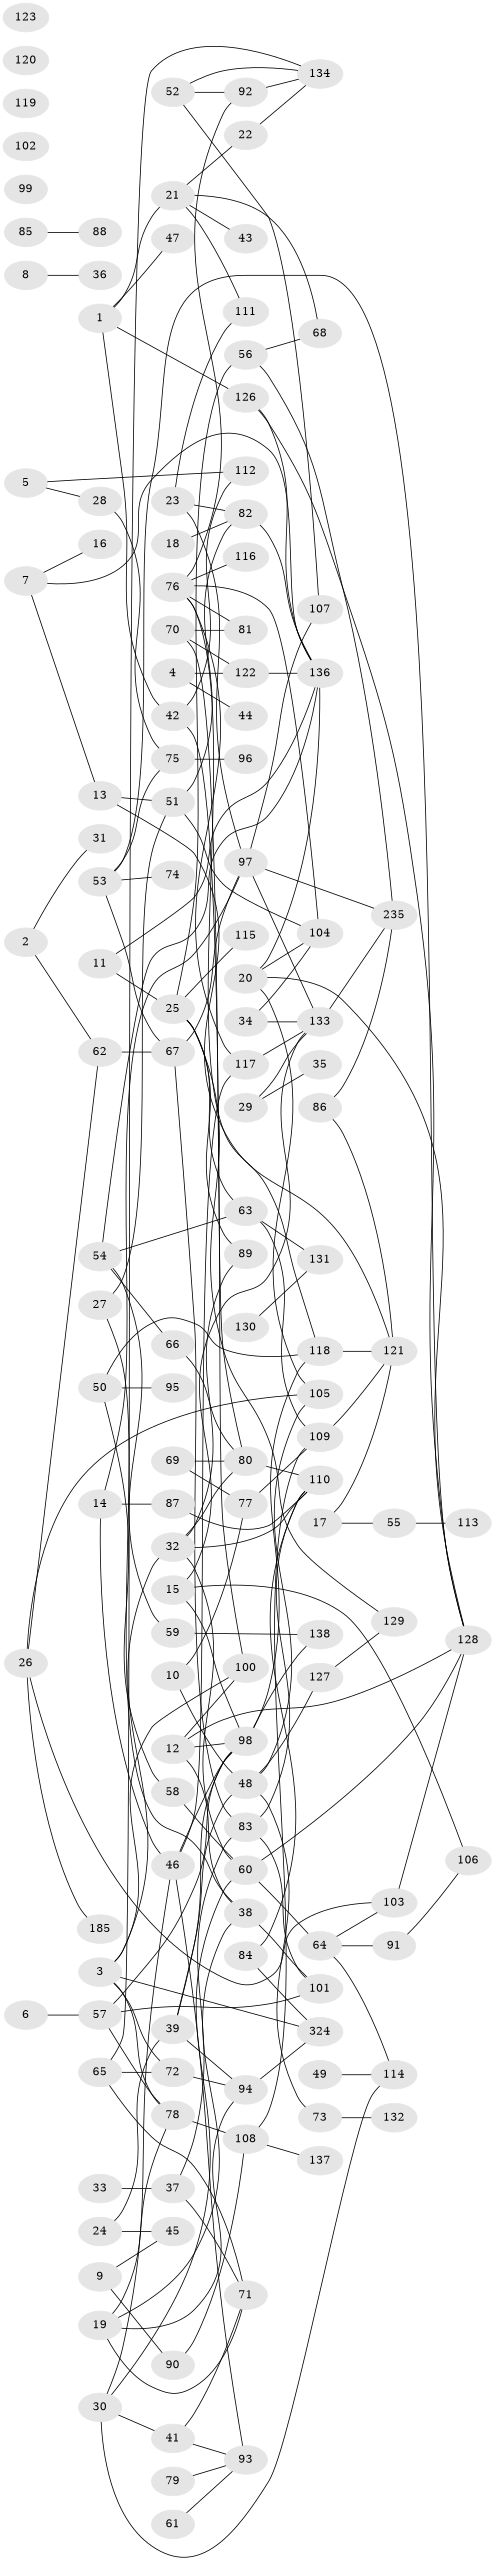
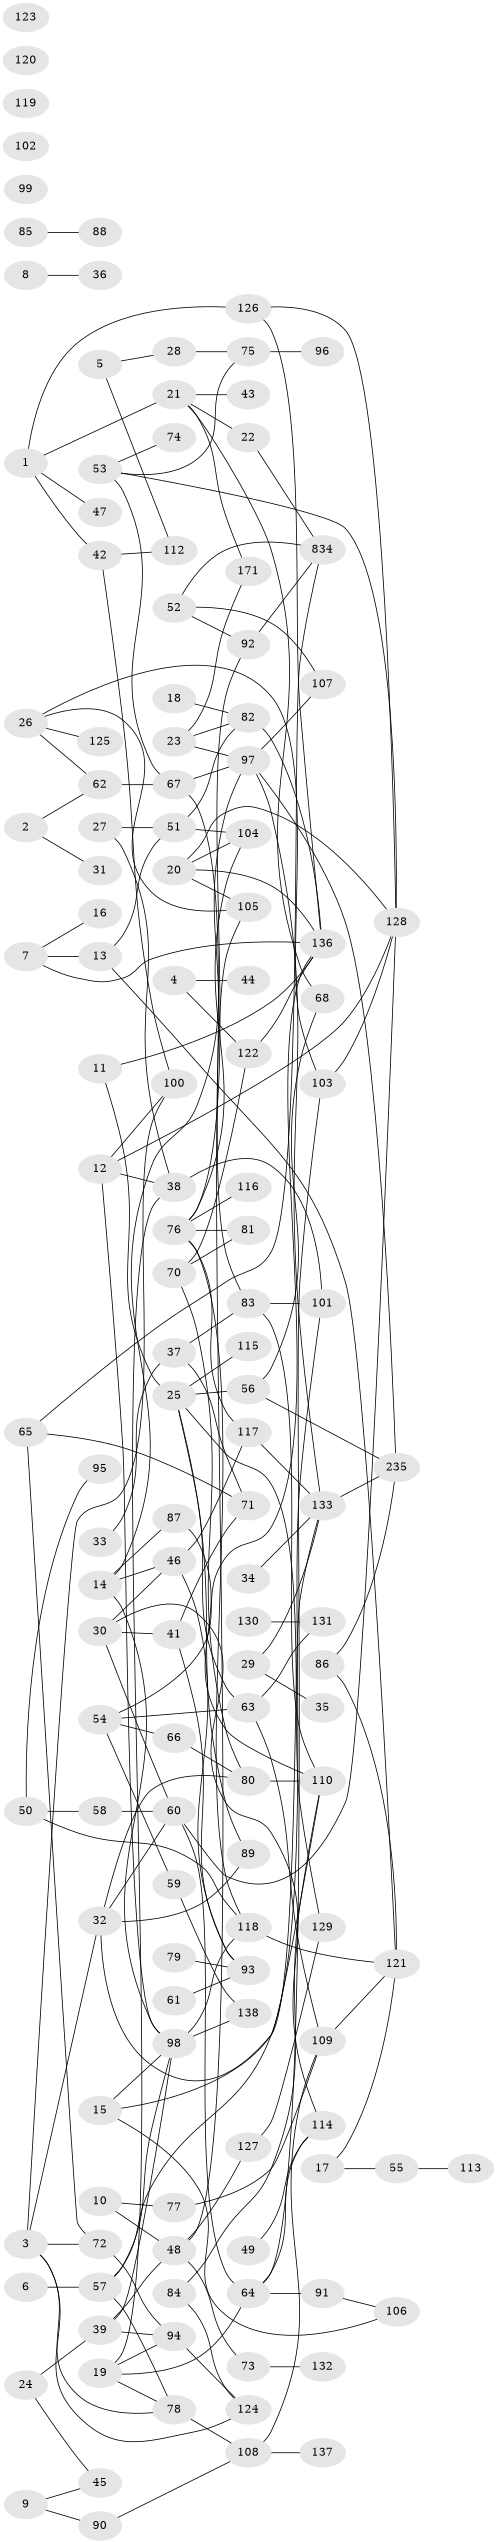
  graph {
    rankdir=LR
    node [color=gray90 style=filled]
    1
    21
    42
    47
    126
    22
    43
    68
-   111
+   111 [label=171]
    100
    112
    136
    128
    2
    31
    62
    67
    3
    32
    72
    78
-   124 [label=324]
+   124
    89
    60
    80
    110
    94
    108
    4
    44
    122
    5
    28
    75
    6
    57
    98
    101
    7
    13
    16
    51
    121
    8
    36
    9
    45
    90
    10
    48
    77
    105
    73
    127
    109
    11
    25
    56
    63
    115
    129
    12
    38
    118
    138
    82
    104
    14
    46
    87
    97
    93
    117
    133
    107
    n76 [label=235]
    15
    106
    17
    55
    113
    18
    19
    64
    103
    114
    91
    20
-   134
+   134 [label=834]
    23
    24
    39
    131
    26
-   125 [label=185]
+   125
    27
    96
    29
    35
    30
    41
    71
    33
    37
    83
    34
    137
    132
    49
    50
    58
    95
    52
    92
    53
    74
    54
    59
    66
    61
    65
-   69
    70
    81
    76
    116
    79
    84
    85
    88
    86
    99
    102
    119
    120
    123
    130
    1 -- 21
    1 -- 42
    1 -- 47
    1 -- 126
    21 -- 22
    21 -- 43
    21 -- 68
    21 -- 111
    42 -- 100
    42 -- 112
    126 -- 136
    126 -- 128
    22 -- 134
    2 -- 31
    2 -- 62
    62 -- 67
    67 -- 97
    67 -- 83
    3 -- 100
    3 -- 32
    3 -- 72
    3 -- 78
    3 -- 124
    32 -- 89
    32 -- 60
    32 -- 80
    32 -- 110
    72 -- 94
    78 -- 108
    60 -- 128
    60 -- 64
    80 -- 110
    94 -- 124
    108 -- 109
    108 -- 137
    4 -- 44
    4 -- 122
    122 -- 136
    5 -- 112
    5 -- 28
    28 -- 75
    75 -- 96
    6 -- 57
    57 -- 78
    57 -- 98
    57 -- 101
    98 -- 118
    98 -- 138
    7 -- 136
    7 -- 13
    7 -- 16
    13 -- 51
    13 -- 121
    51 -- 82
    51 -- 104
    8 -- 36
    9 -- 45
    9 -- 90
    90 -- 108
    10 -- 48
    10 -- 77
    48 -- 105
    48 -- 73
    48 -- 127
    77 -- 109
    73 -- 132
    127 -- 129
    109 -- 121
    11 -- 136
    11 -- 25
    25 -- 89
    25 -- 56
    25 -- 63
    25 -- 115
    25 -- 129
    56 -- 68
    56 -- n76
    63 -- 109
    63 -- 131
    12 -- 100
    12 -- 128
    12 -- 98
    12 -- 38
    38 -- 101
    118 -- 121
    82 -- 136
    14 -- 46
    14 -- 87
    14 -- 97
-   46 -- 98
+   14 -- 98
    46 -- 93
    46 -- 117
    87 -- 110
    97 -- 133
    97 -- 107
    97 -- n76
    117 -- 133
    133 -- n76
    15 -- 98
    15 -- 133
    15 -- 106
    17 -- 121
    17 -- 55
    55 -- 113
    18 -- 82
    19 -- 78
    19 -- 94
    19 -- 38
-   19 -- 71
+   19 -- 64
    64 -- 103
    64 -- 114
    64 -- 91
    103 -- 128
    91 -- 106
    20 -- 136
    20 -- 128
    20 -- 105
    20 -- 104
    23 -- 111
    23 -- 82
    23 -- 97
    24 -- 45
    24 -- 39
    39 -- 94
    39 -- 98
    39 -- 48
    26 -- 62
    26 -- 105
    26 -- 103
    26 -- 125
    27 -- 51
    27 -- 38
    29 -- 133
    29 -- 35
    30 -- 60
    30 -- 46
    30 -- 114
    30 -- 41
    41 -- 93
    41 -- 71
    33 -- 37
    37 -- 71
    37 -- 83
    83 -- 110
    83 -- 101
-   34 -- 104
    34 -- 133
    49 -- 114
    50 -- 118
    50 -- 58
    50 -- 95
    58 -- 60
    52 -- 107
    52 -- 134
    52 -- 92
    92 -- 134
    53 -- 128
    53 -- 67
    53 -- 75
    53 -- 74
    54 -- 136
    54 -- 63
    54 -- 59
    54 -- 66
    59 -- 138
    66 -- 80
    61 -- 93
    65 -- 72
    65 -- 134
    65 -- 71
-   69 -- 80
-   69 -- 77
    70 -- 80
    70 -- 122
    70 -- 81
    76 -- 118
    76 -- 104
    76 -- 117
    76 -- 92
    76 -- 81
    76 -- 116
    79 -- 93
    84 -- 124
    84 -- 110
    85 -- 88
    86 -- 121
    86 -- n76
    130 -- 131
  }
